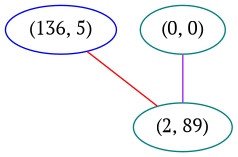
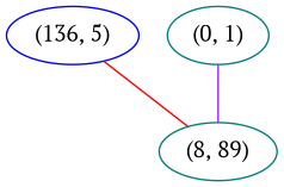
  graph {
    fontname="PT Serif"
    node [color=teal fontname="PT Serif"]
    edge [fontname="PT Serif"]
    n1 [color=blue label="(136, 5)"]
-   "(2, 89)"
-   "(0, 0)"
+   "(2, 89)" [label="(8, 89)"]
+   "(0, 0)" [label="(0, 1)"]
    n1 -- "(2, 89)" [color=red weight=1]
    "(0, 0)" -- "(2, 89)" [color=purple weight=4]
  }
